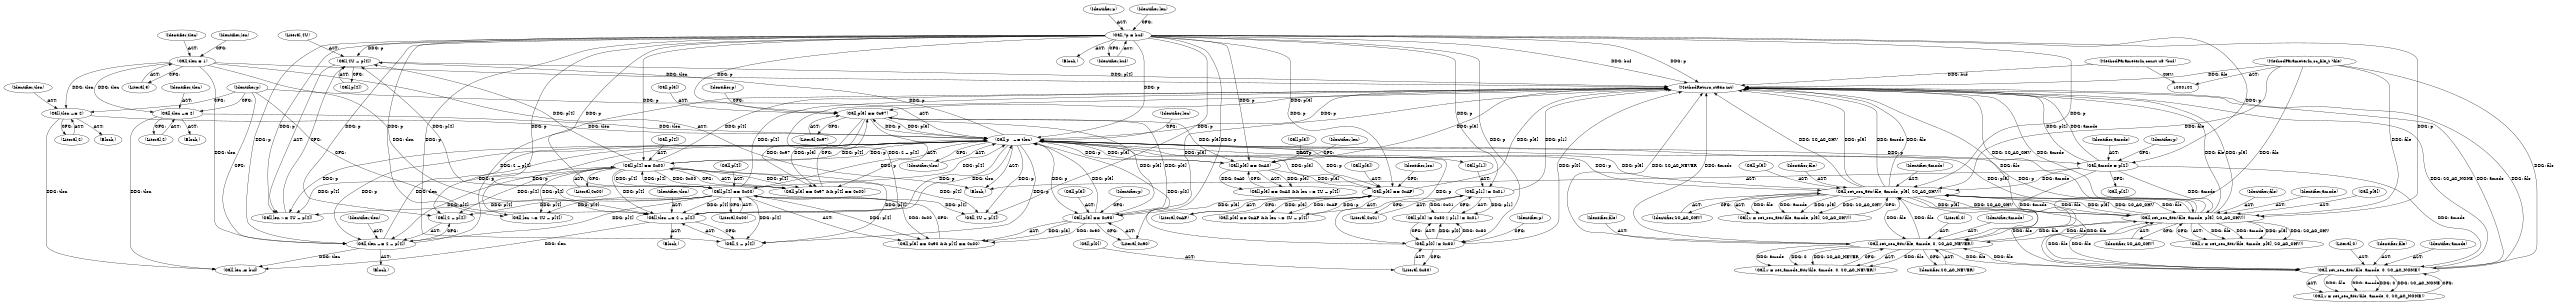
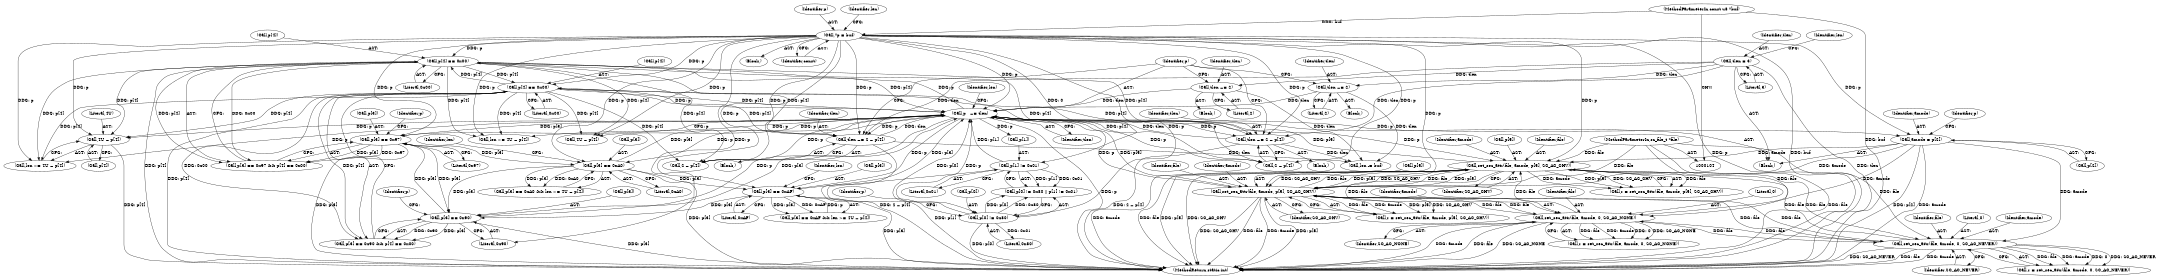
  digraph {
    n1 [label="(Call,4U + p[4])"]
    n2 [label="(MethodReturn,static int)"]
    n3 [label="(Call,p[4])"]
    n4 [label="(Call,len >= 4U + p[4])"]
    n5 [label="(Call,*p = buf)"]
    n6 [label="(Call,p[4] == 0x00)"]
    n7 [label="(Call,p[4] == 0x00)"]
    n8 [label="(Call,p   += tlen)"]
    n9 [label="(Call,tlen += 2 + p[4])"]
    n10 [label="(Call,tlen += 2 + p[4])"]
    n11 [label="(Call,p[3] == 0x97)"]
    n12 [label="(Call,p[3] == 0xA0)"]
    n13 [label="(Call,p[3] == 0xAF)"]
    n14 [label="(Call,set_sec_attr(file, amode, p[5], SC_AC_CHV))"]
    n15 [label="(Call,set_sec_attr(file, amode, p[5], SC_AC_CHV))"]
    n16 [label="(Call,amode = p[2])"]
    n17 [label="(Call,p[1] != 0x01)"]
    n18 [label="(Call,p[0] != 0x80)"]
    n19 [label="(Call,len >= 4U + p[4])"]
    n20 [label="(Call,2 + p[4])"]
    n21 [label="(Call,4U + p[4])"]
    n22 [label="(Block,)"]
-   n23 [label="(Identifier,buf)"]
+   n23 [label="(Identifier,const)"]
    n24 [label="(Call,2 + p[4])"]
    n25 [label="(Literal,0x90)"]
    n26 [label="(Literal,0x00)"]
    n27 [label="(Call,p[3] == 0x97 && p[4] == 0x00)"]
    n28 [label="(Call,p[3] == 0x90 && p[4] == 0x00)"]
    n29 [label="(Literal,0x00)"]
    n30 [label="(Call,p[3] == 0x90)"]
    n31 [label="(Identifier,tlen)"]
    n32 [label="(Block,)"]
    n33 [label="(Call,p[1])"]
    n34 [label="(Call,len -= buf)"]
    n35 [label="(Block,)"]
    n36 [label="(Block,)"]
    n37 [label="(Literal,0x97)"]
    n38 [label="(Call,p[3] == 0xA0 && len >= 4U + p[4])"]
+   n39 [label="(Literal,0xA0)"]
    n40 [label="(Literal,0xAF)"]
    n41 [label="(Call,p[3] == 0xAF && len >= 4U + p[4])"]
    n42 [label="(Call,set_sec_attr(file, amode, 0, SC_AC_NONE))"]
    n43 [label="(Call,set_sec_attr(file, amode, 0, SC_AC_NEVER))"]
    n44 [label="(Call,r = set_sec_attr(file, amode, p[5], SC_AC_CHV))"]
    n45 [label="(Identifier,SC_AC_CHV)"]
    n46 [label="(Call,r = set_sec_attr(file, amode, p[5], SC_AC_CHV))"]
    n47 [label="(Identifier,SC_AC_CHV)"]
    n48 [label="(Call,p[2])"]
    n49 [label="(Literal,0x01)"]
    n50 [label="(Call,p[0] != 0x80 || p[1] != 0x01)"]
    n51 [label="(Literal,0x80)"]
    n52 [label="(MethodParameterIn,const u8 *buf)"]
    1000104
-   n54 [label="(Call,tlen = 1)"]
+   n54 [label="(Call,tlen = 3)"]
    n55 [label="(Call,tlen += 2)"]
    n56 [label="(Call,tlen += 2)"]
    n57 [label="(Literal,3)"]
    n58 [label="(Literal,2)"]
    n59 [label="(Block,)"]
    n60 [label="(Literal,2)"]
    n61 [label="(Block,)"]
    n62 [label="(Call,r = set_sec_attr(file, amode, 0, SC_AC_NONE))"]
-   n64 [label="(Call,r = set_amode_attr(file, amode, 0, SC_AC_NEVER))"]
+   n63 [label="(Identifier,SC_AC_NONE)"]
+   n64 [label="(Call,r = set_sec_attr(file, amode, 0, SC_AC_NEVER))"]
    n65 [label="(Identifier,SC_AC_NEVER)"]
    n66 [label="(MethodParameterIn,sc_file_t *file)"]
    n67 [label="(Literal,0)"]
    n68 [label="(Identifier,tlen)"]
    n69 [label="(Identifier,p)"]
    n70 [label="(Identifier,len)"]
    n71 [label="(Identifier,amode)"]
    n72 [label="(Call,p[4])"]
    n73 [label="(Identifier,p)"]
    n74 [label="(Call,p[3])"]
    n75 [label="(Identifier,tlen)"]
    n76 [label="(Identifier,len)"]
    n77 [label="(Call,p[4])"]
    n78 [label="(Identifier,file)"]
    n79 [label="(Identifier,amode)"]
    n80 [label="(Call,p[0])"]
    n81 [label="(Call,p[5])"]
    n82 [label="(Identifier,p)"]
    n83 [label="(Identifier,p)"]
    n84 [label="(Identifier,file)"]
    n85 [label="(Literal,4U)"]
    n86 [label="(Identifier,file)"]
    n87 [label="(Identifier,tlen)"]
    n88 [label="(Identifier,amode)"]
    n89 [label="(Call,p[5])"]
    n90 [label="(Identifier,tlen)"]
    n91 [label="(Identifier,p)"]
    n92 [label="(Identifier,len)"]
    n93 [label="(Literal,0)"]
    n94 [label="(Identifier,file)"]
    n95 [label="(Call,p[3])"]
    n96 [label="(Identifier,amode)"]
    n97 [label="(Identifier,amode)"]
    n98 [label="(Identifier,len)"]
    n99 [label="(Identifier,len)"]
    n100 [label="(Call,p[3])"]
    n101 [label="(Identifier,p)"]
    n102 [label="(Call,p[3])"]
    n103 [label="(Identifier,tlen)"]
    n1 -> n2 [label="DDG: p[4]"]
    n1 -> n3 [label="CFG: "]
    n1 -> n4 [label="AST: "]
    n3 -> n1 [label="AST: "]
    n4 -> n1 [label="CFG: "]
    n5 -> n1 [label="DDG: p"]
    n5 -> n2 [label="DDG: p"]
    n5 -> n2 [label="DDG: buf"]
    n5 -> n4 [label="DDG: p"]
    n5 -> n6 [label="DDG: p"]
    n5 -> n7 [label="DDG: p"]
    n5 -> n8 [label="DDG: p"]
    n5 -> n9 [label="DDG: p"]
    n5 -> n10 [label="DDG: p"]
    n5 -> n11 [label="DDG: p"]
    n5 -> n12 [label="DDG: p"]
    n5 -> n13 [label="DDG: p"]
    n5 -> n14 [label="DDG: p"]
    n5 -> n15 [label="DDG: p"]
    n5 -> n16 [label="DDG: p"]
-   n5 -> n17 [label="DDG: p"]
+   n5 -> n17 [label="DDG: 0"]
    n5 -> n18 [label="DDG: p"]
    n5 -> n19 [label="DDG: p"]
    n5 -> n20 [label="DDG: p"]
    n5 -> n21 [label="DDG: p"]
    n5 -> n22 [label="AST: "]
    n5 -> n23 [label="CFG: "]
    n5 -> n24 [label="DDG: p"]
    n5 -> n25 [label="DDG: p"]
    n6 -> n1 [label="DDG: p[4]"]
    n6 -> n2 [label="DDG: p[4]"]
    n6 -> n4 [label="DDG: p[4]"]
    n6 -> n7 [label="DDG: p[4]"]
    n6 -> n8 [label="DDG: p[4]"]
    n6 -> n9 [label="DDG: p[4]"]
    n6 -> n10 [label="DDG: p[4]"]
    n6 -> n19 [label="DDG: p[4]"]
    n6 -> n20 [label="DDG: p[4]"]
    n6 -> n21 [label="DDG: p[4]"]
    n6 -> n24 [label="DDG: p[4]"]
    n6 -> n26 [label="CFG: "]
    n6 -> n27 [label="AST: "]
    n6 -> n27 [label="DDG: p[4]"]
    n6 -> n27 [label="DDG: 0x00"]
    n7 -> n1 [label="DDG: p[4]"]
    n7 -> n2 [label="DDG: p[4]"]
    n7 -> n4 [label="DDG: p[4]"]
    n7 -> n6 [label="DDG: p[4]"]
    n7 -> n8 [label="DDG: p[4]"]
    n7 -> n9 [label="DDG: p[4]"]
    n7 -> n10 [label="DDG: p[4]"]
    n7 -> n19 [label="DDG: p[4]"]
    n7 -> n20 [label="DDG: p[4]"]
    n7 -> n21 [label="DDG: p[4]"]
    n7 -> n24 [label="DDG: p[4]"]
    n7 -> n28 [label="AST: "]
    n7 -> n28 [label="DDG: p[4]"]
    n7 -> n28 [label="DDG: 0x00"]
    n7 -> n29 [label="CFG: "]
    n8 -> n1 [label="DDG: p"]
    n8 -> n2 [label="DDG: p"]
    n8 -> n4 [label="DDG: p"]
    n8 -> n6 [label="DDG: p"]
    n8 -> n7 [label="DDG: p"]
    n8 -> n9 [label="DDG: p"]
    n8 -> n10 [label="DDG: p"]
-   n8 -> n11 [label="DDG: p"]
+   n8 -> n11 [label="CFG: p"]
    n8 -> n12 [label="DDG: p"]
    n8 -> n13 [label="DDG: p"]
    n8 -> n14 [label="DDG: p"]
    n8 -> n15 [label="DDG: p"]
    n8 -> n16 [label="DDG: p"]
    n8 -> n18 [label="DDG: p"]
    n8 -> n19 [label="DDG: p"]
    n8 -> n20 [label="DDG: p"]
    n8 -> n21 [label="DDG: p"]
    n8 -> n24 [label="DDG: p"]
    n8 -> n30 [label="DDG: p"]
    n8 -> n31 [label="CFG: "]
    n8 -> n32 [label="AST: "]
    n8 -> n33 [label="DDG: p"]
    n9 -> n2 [label="DDG: 2 + p[4]"]
    n9 -> n8 [label="DDG: tlen"]
    n9 -> n20 [label="CFG: "]
    n9 -> n34 [label="DDG: tlen"]
    n9 -> n35 [label="AST: "]
    n10 -> n2 [label="DDG: 2 + p[4]"]
    n10 -> n8 [label="DDG: tlen"]
    n10 -> n24 [label="CFG: "]
    n10 -> n34 [label="DDG: tlen"]
    n10 -> n36 [label="AST: "]
-   n2 -> n11 [label="DDG: p[3]"]
+   n11 -> n2 [label="DDG: p[3]"]
    n11 -> n8 [label="DDG: p[3]"]
    n11 -> n12 [label="DDG: p[3]"]
    n11 -> n27 [label="AST: "]
    n11 -> n27 [label="DDG: p[3]"]
    n11 -> n27 [label="DDG: 0x97"]
    n11 -> n30 [label="DDG: p[3]"]
    n11 -> n37 [label="CFG: "]
    n12 -> n2 [label="DDG: p[3]"]
    n12 -> n8 [label="DDG: p[3]"]
    n12 -> n13 [label="DDG: p[3]"]
+   n12 -> n30 [label="DDG: p[3]"]
    n12 -> n38 [label="AST: "]
    n12 -> n38 [label="DDG: p[3]"]
    n12 -> n38 [label="DDG: 0xA0"]
+   n12 -> n39 [label="CFG: "]
    n13 -> n2 [label="DDG: p[3]"]
    n13 -> n8 [label="DDG: p[3]"]
    n13 -> n30 [label="DDG: p[3]"]
    n13 -> n40 [label="CFG: "]
    n13 -> n41 [label="AST: "]
    n13 -> n41 [label="DDG: p[3]"]
    n13 -> n41 [label="DDG: 0xAF"]
    n14 -> n2 [label="DDG: p[5]"]
    n14 -> n2 [label="DDG: amode"]
    n14 -> n2 [label="DDG: file"]
    n14 -> n2 [label="DDG: SC_AC_CHV"]
    n14 -> n8 [label="DDG: p[5]"]
    n14 -> n15 [label="DDG: file"]
    n14 -> n15 [label="DDG: p[5]"]
    n14 -> n15 [label="DDG: SC_AC_CHV"]
    n14 -> n42 [label="DDG: file"]
    n14 -> n43 [label="DDG: file"]
    n14 -> n44 [label="AST: "]
    n14 -> n44 [label="DDG: file"]
    n14 -> n44 [label="DDG: amode"]
    n14 -> n44 [label="DDG: p[5]"]
    n14 -> n44 [label="DDG: SC_AC_CHV"]
    n14 -> n45 [label="CFG: "]
    n15 -> n2 [label="DDG: amode"]
    n15 -> n2 [label="DDG: file"]
    n15 -> n2 [label="DDG: p[5]"]
    n15 -> n2 [label="DDG: SC_AC_CHV"]
    n15 -> n8 [label="DDG: p[5]"]
    n15 -> n14 [label="DDG: file"]
    n15 -> n14 [label="DDG: p[5]"]
    n15 -> n14 [label="DDG: SC_AC_CHV"]
    n15 -> n42 [label="DDG: file"]
    n15 -> n43 [label="DDG: file"]
    n15 -> n46 [label="AST: "]
    n15 -> n46 [label="DDG: file"]
    n15 -> n46 [label="DDG: amode"]
    n15 -> n46 [label="DDG: p[5]"]
    n15 -> n46 [label="DDG: SC_AC_CHV"]
    n15 -> n47 [label="CFG: "]
    n16 -> n2 [label="DDG: p[2]"]
    n16 -> n2 [label="DDG: amode"]
    n16 -> n14 [label="DDG: amode"]
    n16 -> n15 [label="DDG: amode"]
    n16 -> n32 [label="AST: "]
    n16 -> n42 [label="DDG: amode"]
    n16 -> n43 [label="DDG: amode"]
    n16 -> n48 [label="CFG: "]
    n17 -> n2 [label="DDG: p[1]"]
+   n17 -> n8 [label="DDG: p[1]"]
    n17 -> n49 [label="CFG: "]
    n17 -> n50 [label="AST: "]
    n17 -> n50 [label="DDG: p[1]"]
    n17 -> n50 [label="DDG: 0x01"]
    n18 -> n2 [label="DDG: p[0]"]
    n18 -> n8 [label="DDG: p[0]"]
    n18 -> n50 [label="AST: "]
    n18 -> n50 [label="DDG: p[0]"]
    n18 -> n50 [label="DDG: 0x80"]
-   n18 -> n51 [label="CFG: "]
+   n18 -> n51 [label="DDG: 0x01"]
    n20 -> n9 [label="AST: "]
    n23 -> n5 [label="AST: "]
    n24 -> n10 [label="AST: "]
    n25 -> n30 [label="AST: "]
    n26 -> n6 [label="AST: "]
    n27 -> n6 [label="CFG: "]
    n27 -> n11 [label="CFG: "]
    n28 -> n7 [label="CFG: "]
+   n28 -> n30 [label="CFG: "]
    n29 -> n7 [label="AST: "]
    n30 -> n2 [label="DDG: p[3]"]
    n30 -> n8 [label="DDG: p[3]"]
    n30 -> n11 [label="DDG: p[3]"]
    n30 -> n25 [label="CFG: "]
    n30 -> n28 [label="AST: "]
    n30 -> n28 [label="DDG: p[3]"]
    n30 -> n28 [label="DDG: 0x90"]
    n31 -> n8 [label="AST: "]
    n33 -> n17 [label="AST: "]
    n37 -> n11 [label="AST: "]
    n38 -> n12 [label="CFG: "]
+   n39 -> n12 [label="AST: "]
    n40 -> n13 [label="AST: "]
    n41 -> n13 [label="DDG: p"]
    n42 -> n2 [label="DDG: amode"]
    n42 -> n2 [label="DDG: file"]
    n42 -> n2 [label="DDG: SC_AC_NONE"]
    n42 -> n14 [label="DDG: file"]
    n42 -> n15 [label="DDG: file"]
    n42 -> n43 [label="DDG: file"]
    n42 -> n62 [label="AST: "]
    n42 -> n62 [label="DDG: file"]
    n42 -> n62 [label="DDG: amode"]
    n42 -> n62 [label="DDG: 0"]
    n42 -> n62 [label="DDG: SC_AC_NONE"]
+   n42 -> n63 [label="CFG: "]
    n43 -> n2 [label="DDG: amode"]
    n43 -> n2 [label="DDG: SC_AC_NEVER"]
    n43 -> n2 [label="DDG: file"]
    n43 -> n14 [label="DDG: file"]
    n43 -> n15 [label="DDG: file"]
    n43 -> n42 [label="DDG: file"]
    n43 -> n64 [label="AST: "]
    n43 -> n64 [label="DDG: file"]
    n43 -> n64 [label="DDG: amode"]
    n43 -> n64 [label="DDG: 0"]
    n43 -> n64 [label="DDG: SC_AC_NEVER"]
    n43 -> n65 [label="CFG: "]
    n44 -> n14 [label="CFG: "]
    n45 -> n14 [label="AST: "]
    n46 -> n15 [label="CFG: "]
    n47 -> n15 [label="AST: "]
+   n48 -> n16 [label="AST: "]
    n49 -> n17 [label="AST: "]
    n50 -> n17 [label="CFG: "]
    n50 -> n18 [label="CFG: "]
    n51 -> n18 [label="AST: "]
    n52 -> n2 [label="DDG: buf"]
+   n52 -> n5 [label="DDG: buf"]
    n52 -> 1000104 [label="CHV: "]
    n54 -> n2 [label="DDG: tlen"]
    n54 -> n9 [label="DDG: tlen"]
    n54 -> n10 [label="DDG: tlen"]
    n54 -> n32 [label="AST: "]
    n54 -> n55 [label="DDG: tlen"]
    n54 -> n56 [label="DDG: tlen"]
    n54 -> n57 [label="CFG: "]
    n55 -> n8 [label="DDG: tlen"]
    n55 -> n34 [label="DDG: tlen"]
    n55 -> n58 [label="CFG: "]
    n55 -> n59 [label="AST: "]
    n56 -> n8 [label="DDG: tlen"]
    n56 -> n34 [label="DDG: tlen"]
    n56 -> n60 [label="CFG: "]
    n56 -> n61 [label="AST: "]
    n57 -> n54 [label="AST: "]
    n58 -> n55 [label="AST: "]
    n60 -> n56 [label="AST: "]
    n62 -> n42 [label="CFG: "]
+   n63 -> n42 [label="AST: "]
    n64 -> n43 [label="CFG: "]
    n65 -> n43 [label="AST: "]
    n66 -> n2 [label="DDG: file"]
    n66 -> n14 [label="DDG: file"]
    n66 -> n15 [label="DDG: file"]
    n66 -> n42 [label="DDG: file"]
    n66 -> n43 [label="DDG: file"]
    n66 -> 1000104 [label="AST: "]
    n67 -> n42 [label="AST: "]
    n68 -> n55 [label="AST: "]
    n69 -> n18 [label="CFG: "]
    n70 -> n8 [label="CFG: "]
    n71 -> n16 [label="AST: "]
    n72 -> n7 [label="AST: "]
    n73 -> n8 [label="AST: "]
    n73 -> n9 [label="CFG: "]
    n73 -> n10 [label="CFG: "]
    n73 -> n55 [label="CFG: "]
    n73 -> n56 [label="CFG: "]
    n74 -> n30 [label="AST: "]
    n75 -> n9 [label="AST: "]
    n76 -> n13 [label="CFG: "]
    n77 -> n6 [label="AST: "]
    n78 -> n15 [label="AST: "]
    n79 -> n15 [label="AST: "]
-   n80 -> n51 [label="AST: "]
+   n80 -> n18 [label="AST: "]
    n81 -> n15 [label="AST: "]
    n82 -> n11 [label="CFG: "]
    n83 -> n30 [label="CFG: "]
    n84 -> n42 [label="AST: "]
    n85 -> n1 [label="AST: "]
    n86 -> n43 [label="AST: "]
    n87 -> n10 [label="AST: "]
    n88 -> n14 [label="AST: "]
    n89 -> n14 [label="AST: "]
    n90 -> n54 [label="AST: "]
    n91 -> n5 [label="AST: "]
    n92 -> n5 [label="CFG: "]
    n93 -> n43 [label="AST: "]
    n94 -> n14 [label="AST: "]
    n95 -> n12 [label="AST: "]
    n96 -> n42 [label="AST: "]
    n97 -> n43 [label="AST: "]
    n98 -> n12 [label="CFG: "]
    n99 -> n54 [label="CFG: "]
    n100 -> n11 [label="AST: "]
    n101 -> n16 [label="CFG: "]
    n102 -> n13 [label="AST: "]
    n103 -> n56 [label="AST: "]
  }
